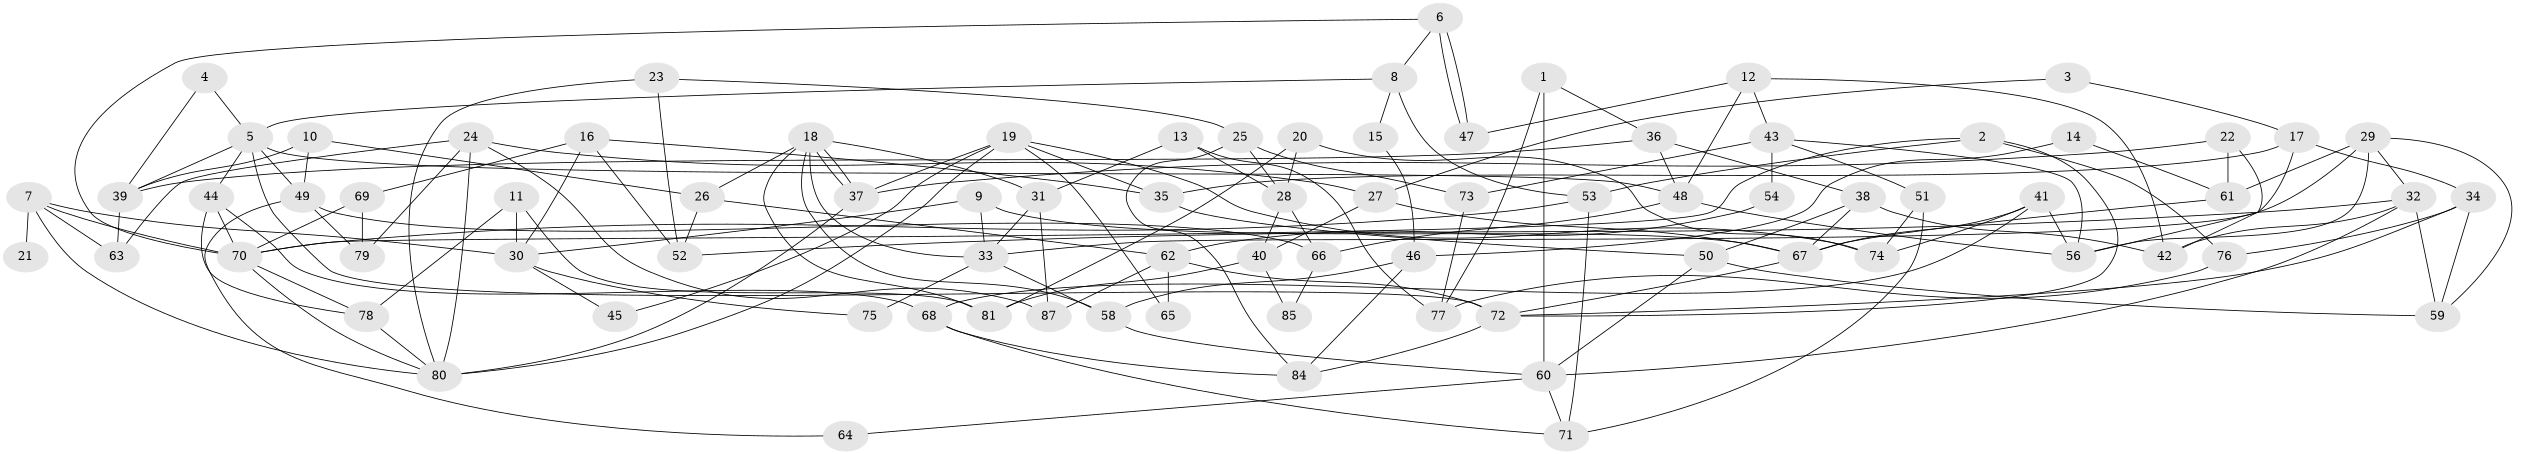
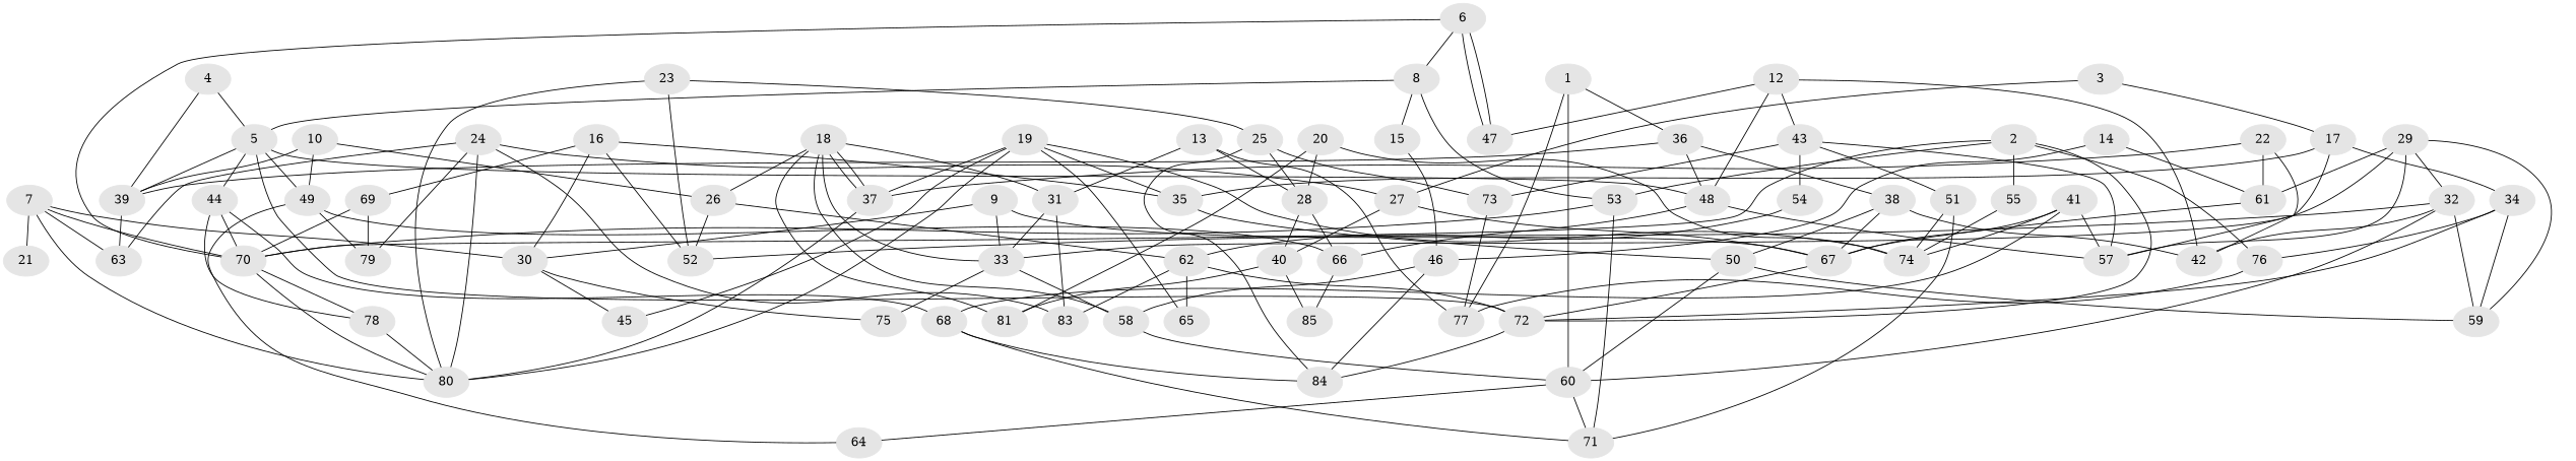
  graph {
    node [color=gray90 style=filled]
    1
    36
    60
    77
    39
    48
    38
    64
    71
    2
    53
+   55
    70
    76
    72
    74
    80
    78
    3
    17
    27
    35
    34
-   57 [label=56]
+   57
    67
    40
    4
    5
    44
    49
    63
    68
    66
    79
    84
    6
    8
    47
    15
    7
    21
    30
    45
    75
    46
    16
    52
    69
    9
    33
    58
    10
    26
    62
-   11
    81
    12
    42
    43
    73
    51
    54
    13
    28
    31
-   83 [label=87]
+   83
    14
    61
    50
    59
    18
    37
    19
    65
    20
    22
    23
    25
    24
    85
    29
    32
    41
    1 -- 36
    1 -- 60
    1 -- 77
    36 -- 39
    36 -- 48
    36 -- 38
    60 -- 64
    60 -- 71
    39 -- 63
    48 -- 57
    48 -- 66
    38 -- 67
    38 -- 42
    38 -- 50
    2 -- 53
+   2 -- 55
    2 -- 70
    2 -- 76
    2 -- 72
    53 -- 71
    53 -- 70
+   55 -- 74
    70 -- 80
    70 -- 78
    76 -- 77
    72 -- 84
    78 -- 80
    3 -- 17
    3 -- 27
    17 -- 35
    17 -- 34
    17 -- 57
    27 -- 67
    27 -- 40
    35 -- 50
    34 -- 76
    34 -- 72
    34 -- 59
    67 -- 72
    40 -- 81
    40 -- 85
    4 -- 39
    4 -- 5
    5 -- 39
    5 -- 48
    5 -- 72
    5 -- 44
    5 -- 49
    44 -- 70
    44 -- 78
    44 -- 68
    49 -- 64
    49 -- 66
    49 -- 79
    68 -- 71
    68 -- 84
    66 -- 85
    6 -- 70
    6 -- 8
    6 -- 47
    6 -- 47
    8 -- 53
    8 -- 5
    8 -- 15
    15 -- 46
    7 -- 70
    7 -- 80
    7 -- 63
    7 -- 21
    7 -- 30
    30 -- 45
    30 -- 75
    46 -- 84
    46 -- 58
    16 -- 35
    16 -- 30
    16 -- 52
    16 -- 69
    69 -- 70
    69 -- 79
    9 -- 67
    9 -- 30
    9 -- 33
    33 -- 75
    33 -- 58
    58 -- 60
    10 -- 39
    10 -- 49
    10 -- 26
    26 -- 52
    26 -- 62
    62 -- 72
    62 -- 83
    62 -- 65
-   11 -- 78
-   11 -- 30
-   11 -- 81
    12 -- 48
    12 -- 47
    12 -- 42
    12 -- 43
    43 -- 57
    43 -- 73
    43 -- 51
    43 -- 54
    73 -- 77
    51 -- 71
    51 -- 74
    54 -- 62
    13 -- 77
    13 -- 28
    13 -- 31
    28 -- 40
    28 -- 66
    31 -- 33
    31 -- 83
    14 -- 46
    14 -- 61
    61 -- 67
    50 -- 60
    50 -- 59
    18 -- 33
    18 -- 58
    18 -- 26
    18 -- 81
    18 -- 31
    18 -- 37
    18 -- 37
    37 -- 80
    19 -- 74
    19 -- 80
    19 -- 35
    19 -- 45
    19 -- 37
    19 -- 65
    20 -- 74
    20 -- 81
    20 -- 28
    22 -- 42
    22 -- 61
    22 -- 37
    23 -- 80
    23 -- 52
    23 -- 25
    25 -- 84
    25 -- 73
    25 -- 28
    24 -- 80
    24 -- 27
    24 -- 63
    24 -- 79
    24 -- 83
    29 -- 57
    29 -- 33
    29 -- 61
    29 -- 59
    29 -- 32
    32 -- 60
    32 -- 52
    32 -- 42
    32 -- 59
    41 -- 74
    41 -- 57
    41 -- 67
    41 -- 68
  }
